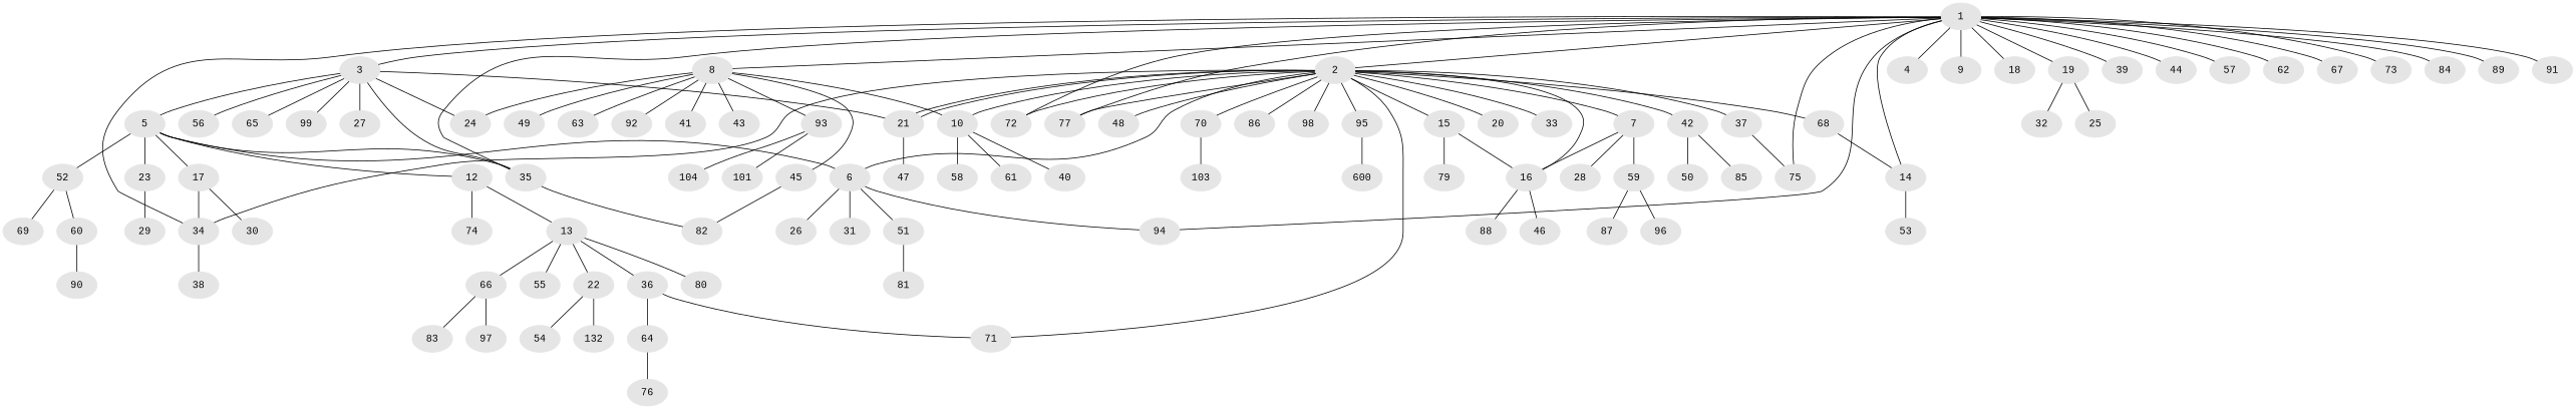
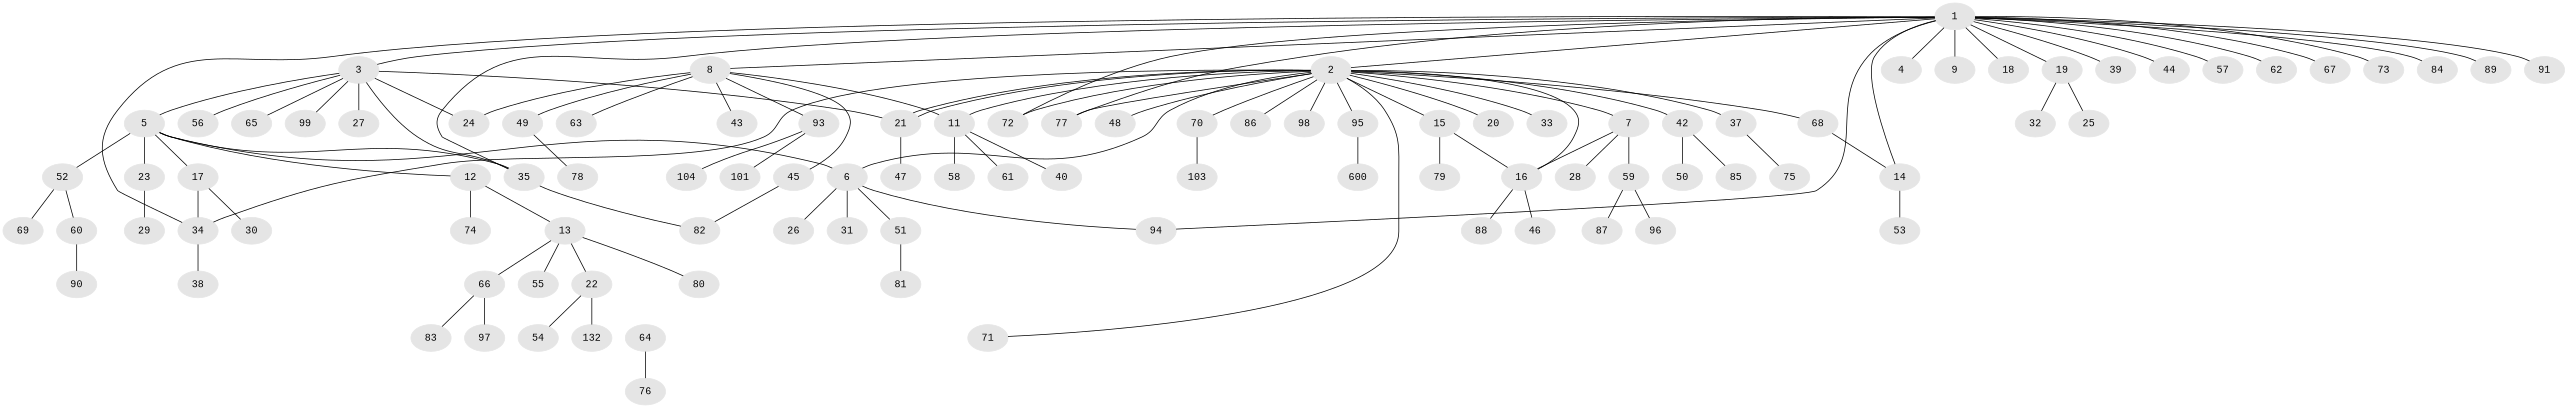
  graph {
    fontname="Liberation Mono"
    node [color=gray90 fontname="Liberation Mono" style=filled]
    edge [fontname="Liberation Mono"]
    1
    2
    3
    4
    8
    9
    14
    18
    19
    34
    35
    39
    44
    57
    62
    67
    72
    73
    75
    77
    84
    89
    91
    94
    6
    7
-   10
+   10 [label=11]
    15
    16
    20
    21
    33
    37
    42
    48
    68
    70
    71
    86
    95
    98
    5
    24
    27
    56
    65
    99
-   41
    43
    45
    49
    63
-   92
    93
    53
    25
    32
    38
    82
    26
    31
    51
    28
    59
    40
    58
    61
    79
    46
    88
    47
    50
    85
    103
    n75 [label=600]
    12
    17
    23
    52
    13
    74
    30
    29
    60
    69
    81
    87
    96
+   78
    101
    104
    22
-   36
    55
    66
    80
    54
    n98 [label=132]
    64
    83
    97
    76
    90
    1 -- 2
    1 -- 3
    1 -- 4
    1 -- 8
    1 -- 9
    1 -- 14
    1 -- 18
    1 -- 19
    1 -- 34
    1 -- 35
    1 -- 39
    1 -- 44
    1 -- 57
    1 -- 62
    1 -- 67
    1 -- 72
    1 -- 73
-   1 -- 75
    1 -- 77
    1 -- 84
    1 -- 89
    1 -- 91
    1 -- 94
    2 -- 34
    2 -- 72
    2 -- 77
    2 -- 6
    2 -- 7
    2 -- 10
    2 -- 15
    2 -- 16
    2 -- 20
    2 -- 21
    2 -- 21
    2 -- 33
    2 -- 37
    2 -- 42
    2 -- 48
    2 -- 68
    2 -- 70
    2 -- 71
    2 -- 86
    2 -- 95
    2 -- 98
    3 -- 35
    3 -- 21
    3 -- 5
    3 -- 24
    3 -- 27
    3 -- 56
    3 -- 65
    3 -- 99
    8 -- 10
    8 -- 24
-   8 -- 41
    8 -- 43
    8 -- 45
    8 -- 49
    8 -- 63
-   8 -- 92
    8 -- 93
    14 -- 53
    19 -- 25
    19 -- 32
    34 -- 38
    35 -- 82
    6 -- 94
    6 -- 26
    6 -- 31
    6 -- 51
    7 -- 16
    7 -- 28
    7 -- 59
    10 -- 40
    10 -- 58
    10 -- 61
    15 -- 16
    15 -- 79
    16 -- 46
    16 -- 88
    21 -- 47
    37 -- 75
    42 -- 50
    42 -- 85
    68 -- 14
    70 -- 103
    95 -- n75
    5 -- 35
    5 -- 6
    5 -- 12
    5 -- 17
    5 -- 23
    5 -- 52
    45 -- 82
+   49 -- 78
    93 -- 101
    93 -- 104
    51 -- 81
    59 -- 87
    59 -- 96
    12 -- 13
    12 -- 74
    17 -- 34
    17 -- 30
    23 -- 29
    52 -- 60
    52 -- 69
    13 -- 22
-   13 -- 36
    13 -- 55
    13 -- 66
    13 -- 80
    60 -- 90
    22 -- 54
    22 -- n98
-   36 -- 71
-   36 -- 64
    66 -- 83
    66 -- 97
    64 -- 76
  }
